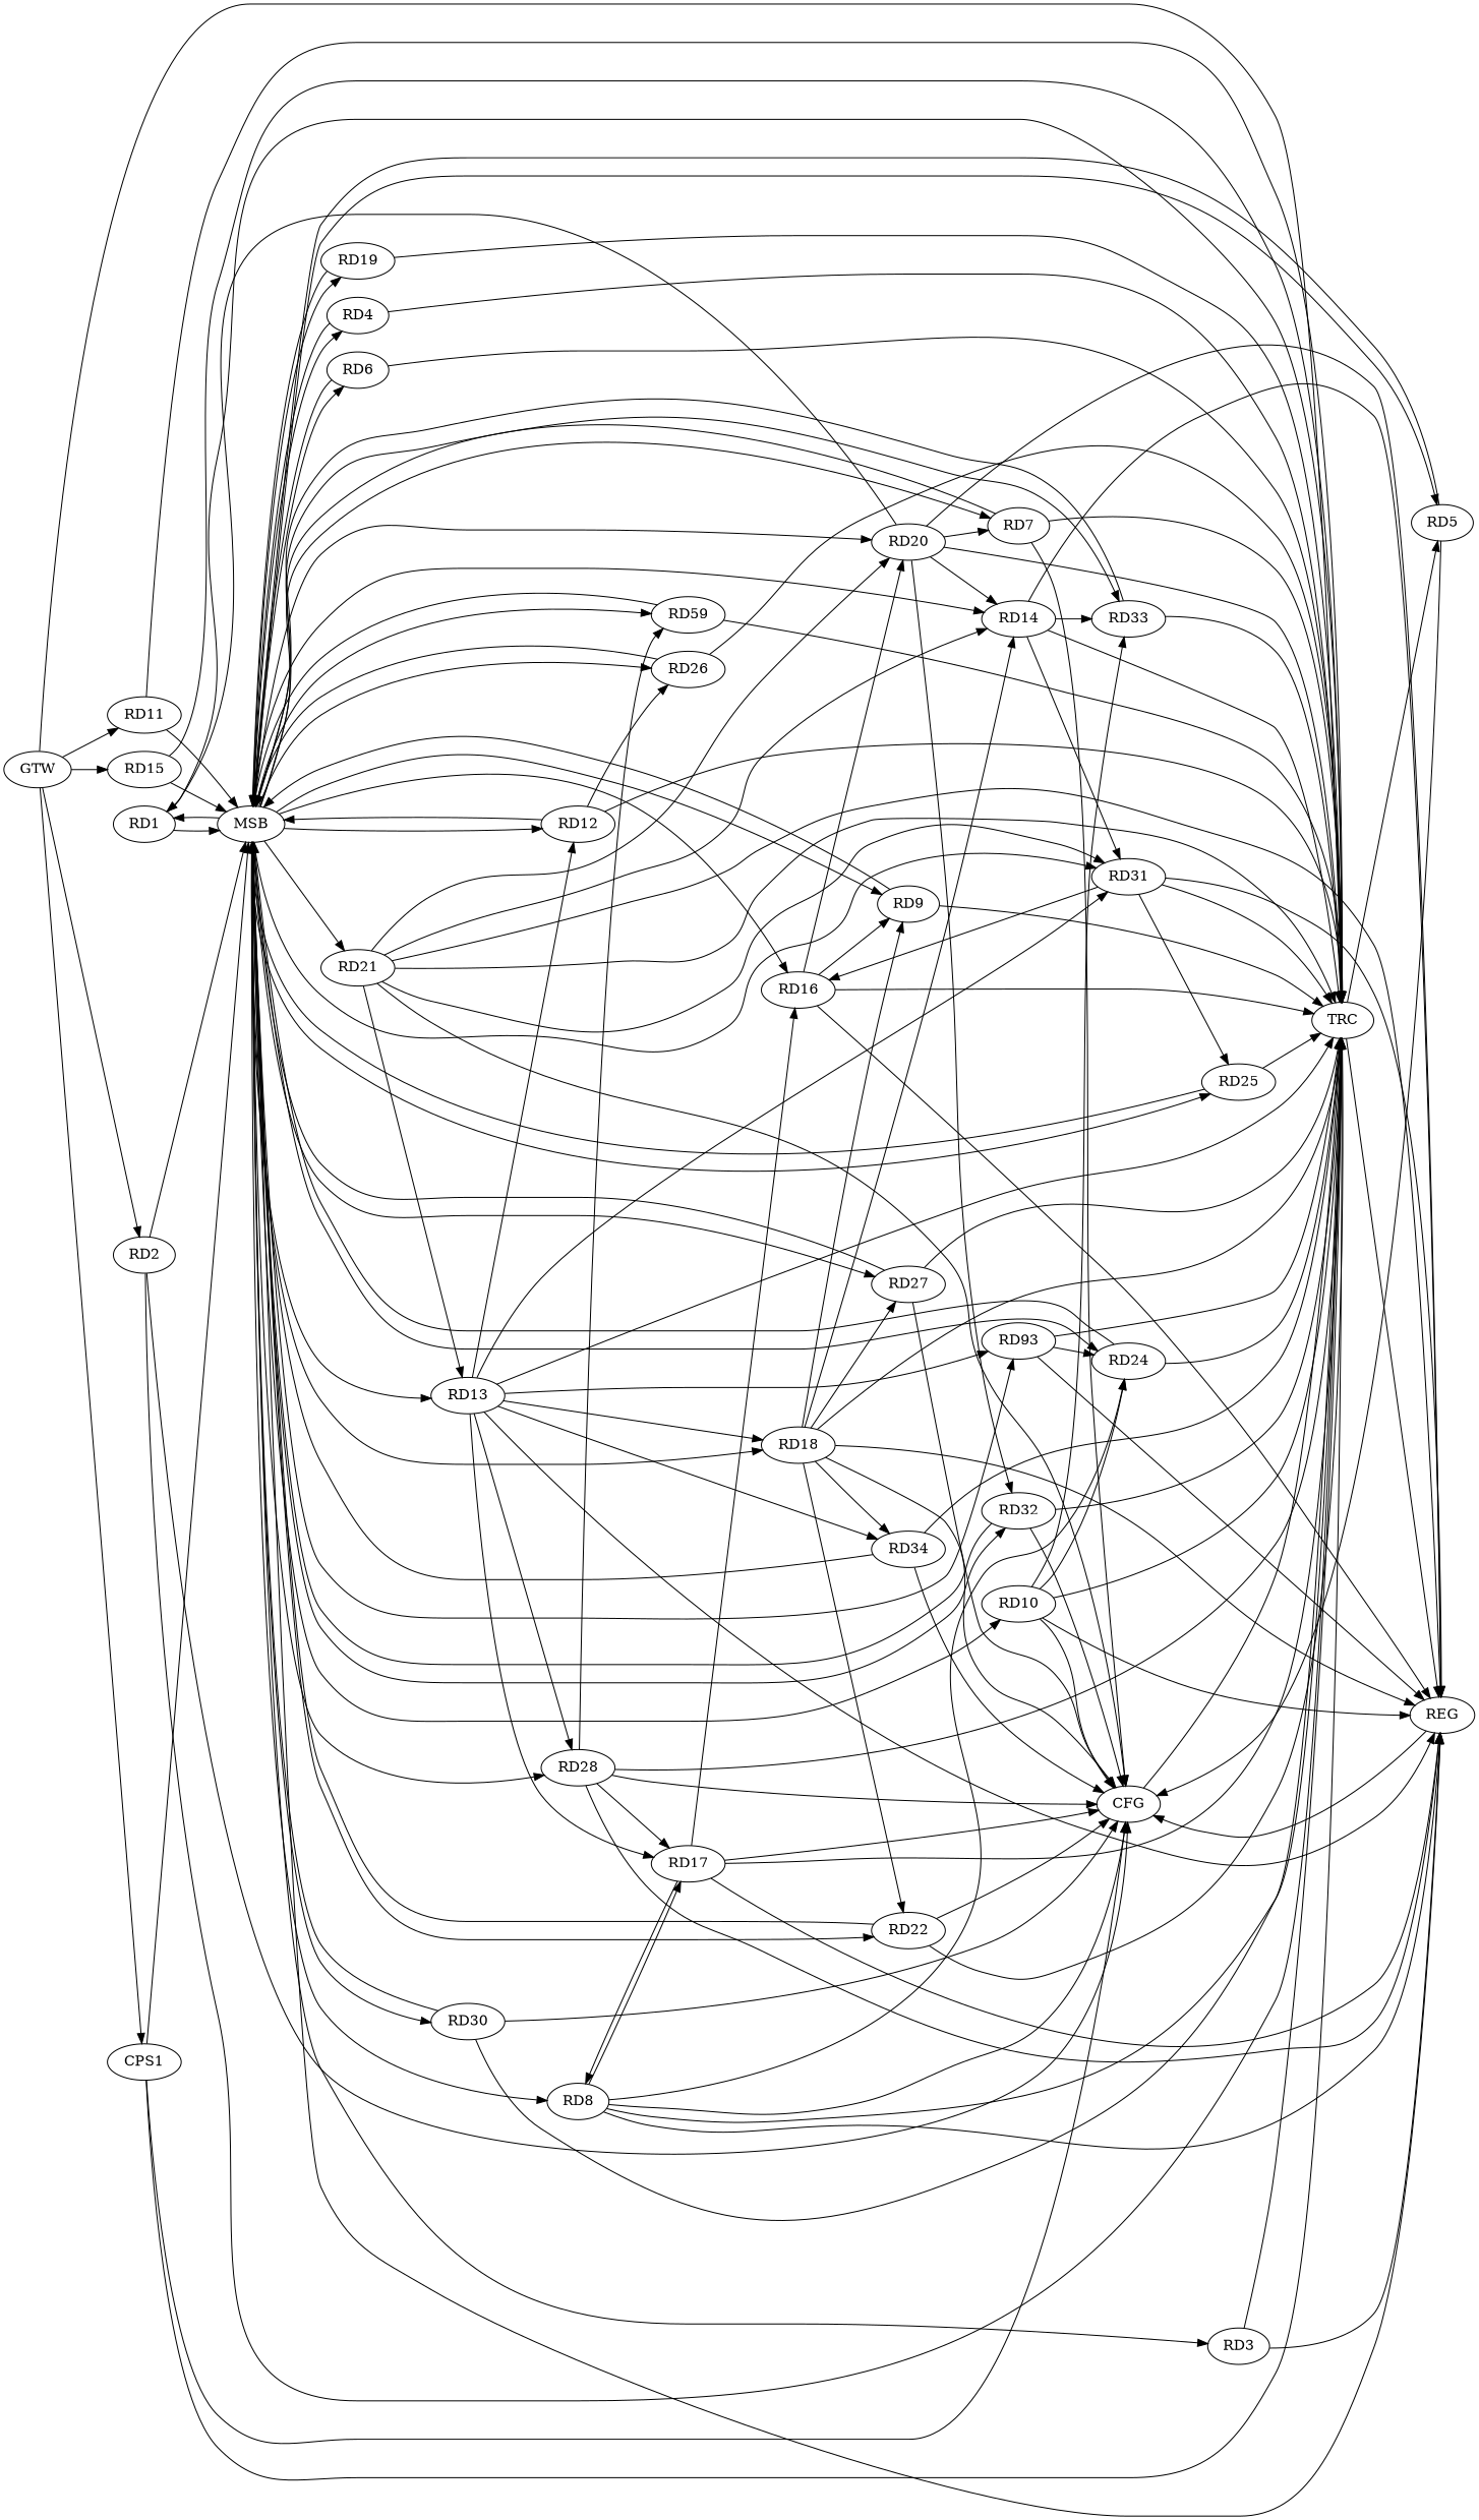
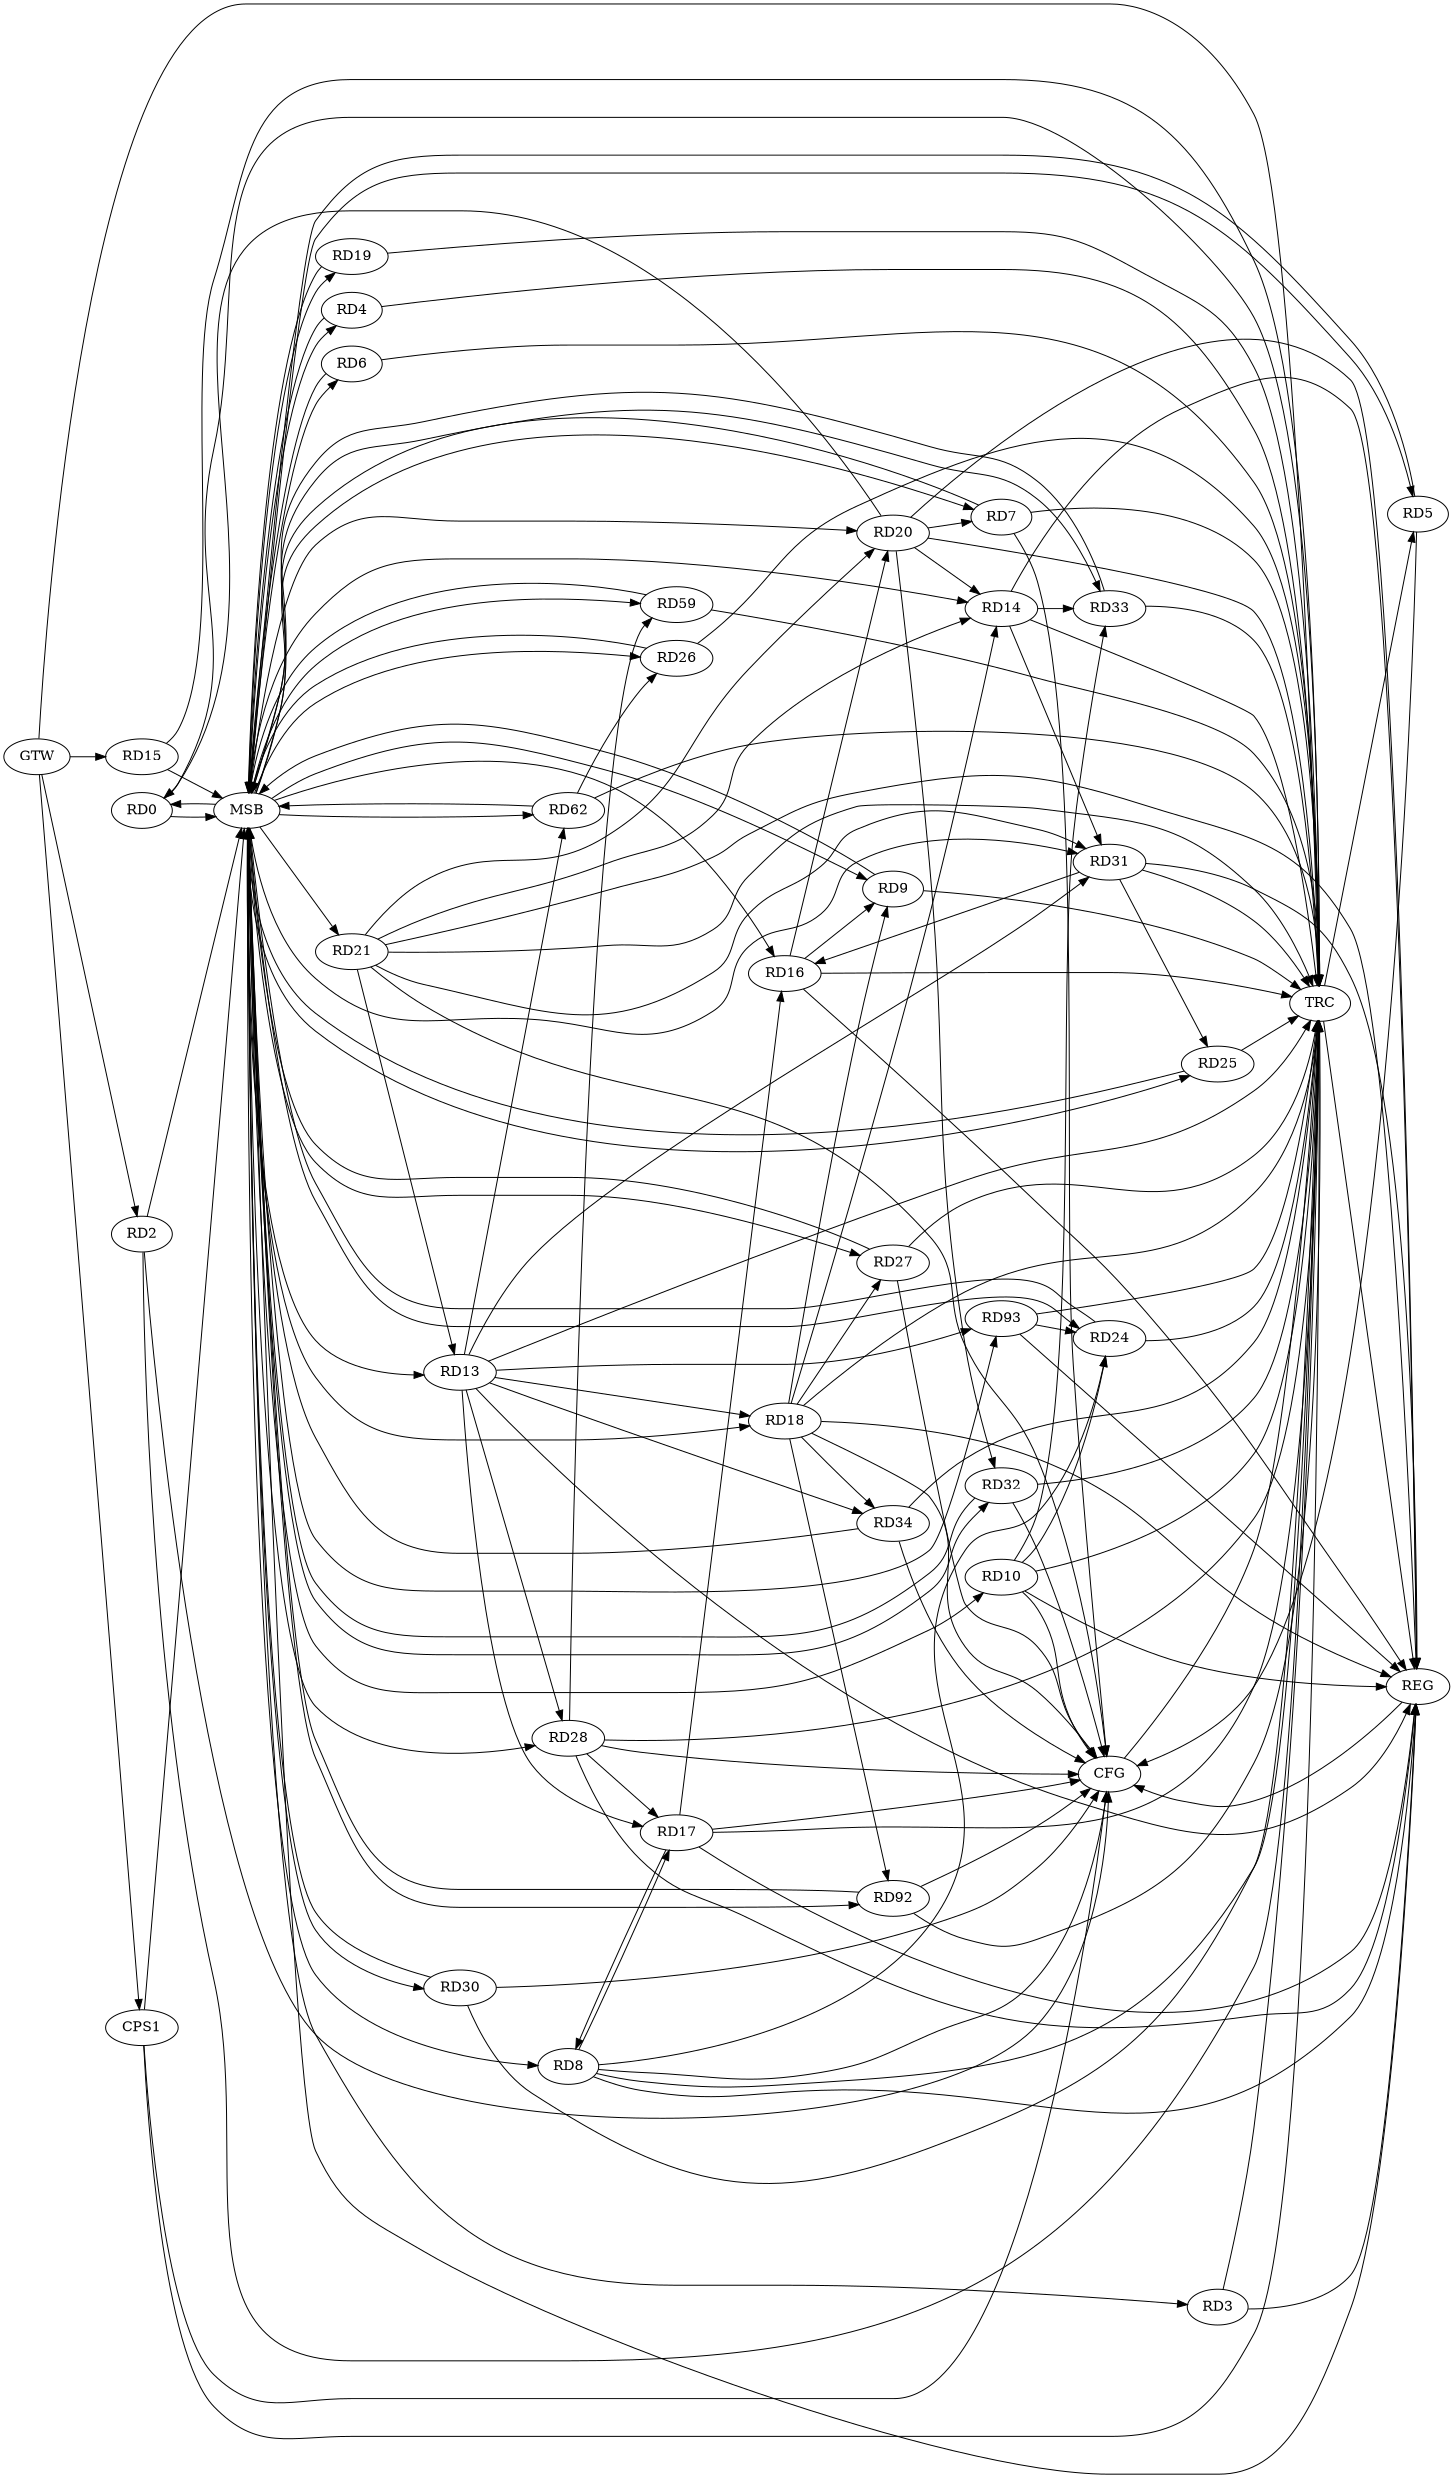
  strict digraph {
    rankdir=LR
-   n1 [label=RD1]
+   n1 [label=RD0]
    n2 [label=MSB]
    n3 [label=TRC]
    n4 [label=RD3]
    n5 [label=REG]
    n6 [label=RD4]
    n7 [label=RD5]
    n8 [label=RD6]
    n9 [label=RD7]
    n10 [label=RD8]
    n11 [label=RD24]
    n12 [label=RD9]
    n13 [label=RD10]
    n14 [label=RD26]
    n15 [label=RD33]
-   n16 [label=RD12]
+   n16 [label=RD62]
    n17 [label=RD13]
    n18 [label=RD18]
    n19 [label=RD93]
    n20 [label=RD28]
    n21 [label=RD31]
    n22 [label=RD14]
    n23 [label=RD16]
    n24 [label=RD20]
-   n25 [label=RD22]
+   n25 [label=RD92]
    n26 [label=RD27]
    n27 [label=RD19]
    n28 [label=RD32]
    n29 [label=RD21]
    n30 [label=RD25]
    n31 [label=RD59]
    n32 [label=RD30]
    n33 [label=RD2]
    n34 [label=CFG]
    n35 [label=RD17]
-   n36 [label=RD11]
    n37 [label=RD34]
    n38 [label=RD15]
    n39 [label=CPS1]
    n40 [label=GTW]
    n1 -> n2
    n1 -> n3
    n2 -> n1
    n2 -> n4
    n2 -> n5
    n2 -> n6
    n2 -> n7
    n2 -> n8
    n2 -> n9
    n2 -> n10
    n2 -> n11
    n2 -> n12
    n2 -> n13
    n2 -> n14
    n2 -> n15
    n2 -> n16
    n2 -> n17
    n2 -> n18
    n2 -> n19
    n2 -> n20
    n2 -> n21
    n2 -> n22
    n2 -> n23
    n2 -> n24
    n2 -> n25
    n2 -> n26
    n2 -> n27
    n2 -> n28
    n2 -> n29
    n2 -> n30
    n2 -> n31
    n2 -> n32
    n3 -> n5
    n3 -> n7
    n4 -> n3
    n4 -> n5
    n5 -> n34
    n6 -> n2
    n6 -> n3
    n7 -> n2
    n7 -> n34
    n8 -> n2
    n8 -> n3
    n9 -> n2
    n9 -> n3
    n9 -> n34
    n10 -> n3
    n10 -> n5
    n10 -> n11
    n10 -> n34
    n10 -> n35
    n11 -> n2
    n11 -> n3
    n12 -> n2
    n12 -> n3
    n13 -> n3
    n13 -> n5
    n13 -> n11
    n13 -> n15
    n13 -> n34
    n14 -> n2
    n14 -> n3
    n15 -> n2
    n15 -> n3
    n16 -> n2
    n16 -> n3
    n16 -> n14
    n17 -> n3
    n17 -> n5
    n17 -> n16
    n17 -> n18
    n17 -> n19
    n17 -> n20
    n17 -> n21
    n17 -> n35
    n17 -> n37
    n18 -> n3
    n18 -> n5
    n18 -> n12
    n18 -> n22
    n18 -> n25
    n18 -> n26
    n18 -> n34
    n18 -> n37
    n19 -> n3
    n19 -> n5
    n19 -> n11
    n20 -> n3
    n20 -> n5
    n20 -> n31
    n20 -> n34
    n20 -> n35
    n21 -> n3
    n21 -> n5
    n21 -> n23
    n21 -> n30
    n22 -> n3
    n22 -> n5
    n22 -> n15
    n22 -> n21
    n23 -> n3
    n23 -> n5
    n23 -> n12
    n23 -> n24
    n24 -> n1
    n24 -> n3
    n24 -> n5
    n24 -> n9
    n24 -> n22
    n24 -> n28
    n25 -> n2
    n25 -> n3
    n25 -> n34
    n26 -> n2
    n26 -> n3
    n26 -> n34
    n27 -> n2
    n27 -> n3
    n28 -> n2
    n28 -> n3
    n28 -> n34
    n29 -> n3
    n29 -> n5
    n29 -> n17
    n29 -> n21
    n29 -> n22
    n29 -> n24
    n29 -> n34
    n30 -> n2
    n30 -> n3
    n31 -> n2
    n31 -> n3
    n32 -> n2
    n32 -> n3
    n32 -> n34
    n33 -> n2
    n33 -> n3
    n33 -> n34
    n34 -> n3
    n35 -> n3
    n35 -> n5
    n35 -> n10
    n35 -> n23
    n35 -> n34
-   n36 -> n2
-   n36 -> n3
    n37 -> n2
    n37 -> n3
    n37 -> n34
    n38 -> n2
    n38 -> n3
    n39 -> n2
    n39 -> n3
    n39 -> n34
    n40 -> n3
    n40 -> n33
-   n40 -> n36
    n40 -> n38
    n40 -> n39
  }
